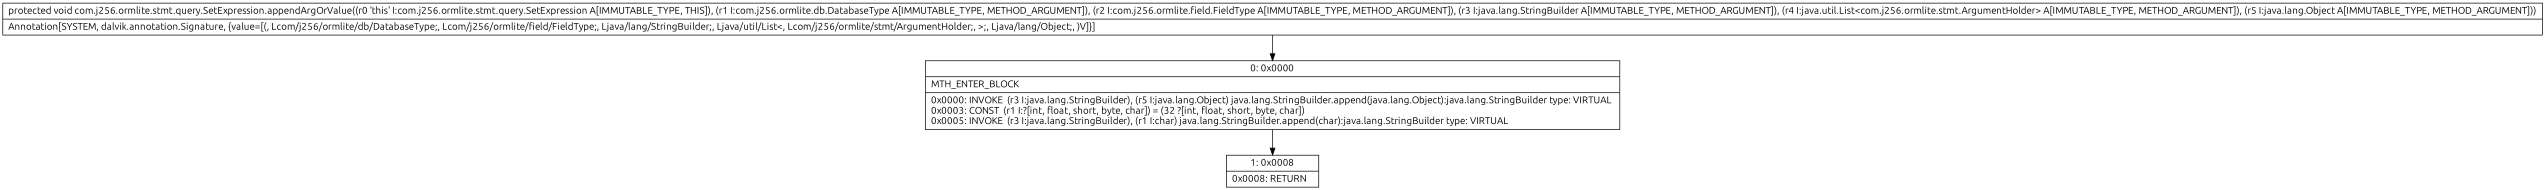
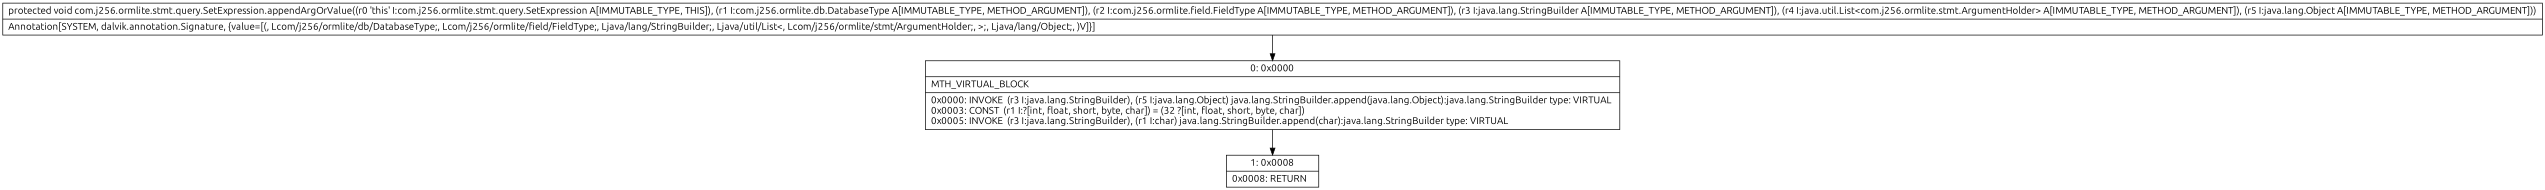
  digraph {
    fontname=Ubuntu
    node [shape=record fontname=Ubuntu]
    edge [fontname=Ubuntu]
-   n1 [label="{0\:\ 0x0000|MTH_ENTER_BLOCK\l|0x0000: INVOKE  (r3 I:java.lang.StringBuilder), (r5 I:java.lang.Object) java.lang.StringBuilder.append(java.lang.Object):java.lang.StringBuilder type: VIRTUAL \l0x0003: CONST  (r1 I:?[int, float, short, byte, char]) = (32 ?[int, float, short, byte, char]) \l0x0005: INVOKE  (r3 I:java.lang.StringBuilder), (r1 I:char) java.lang.StringBuilder.append(char):java.lang.StringBuilder type: VIRTUAL \l}"]
+   n1 [label="{0\:\ 0x0000|MTH_VIRTUAL_BLOCK\l|0x0000: INVOKE  (r3 I:java.lang.StringBuilder), (r5 I:java.lang.Object) java.lang.StringBuilder.append(java.lang.Object):java.lang.StringBuilder type: VIRTUAL \l0x0003: CONST  (r1 I:?[int, float, short, byte, char]) = (32 ?[int, float, short, byte, char]) \l0x0005: INVOKE  (r3 I:java.lang.StringBuilder), (r1 I:char) java.lang.StringBuilder.append(char):java.lang.StringBuilder type: VIRTUAL \l}"]
    n2 [label="{1\:\ 0x0008|0x0008: RETURN   \l}"]
    n3 [label="{protected void com.j256.ormlite.stmt.query.SetExpression.appendArgOrValue((r0 'this' I:com.j256.ormlite.stmt.query.SetExpression A[IMMUTABLE_TYPE, THIS]), (r1 I:com.j256.ormlite.db.DatabaseType A[IMMUTABLE_TYPE, METHOD_ARGUMENT]), (r2 I:com.j256.ormlite.field.FieldType A[IMMUTABLE_TYPE, METHOD_ARGUMENT]), (r3 I:java.lang.StringBuilder A[IMMUTABLE_TYPE, METHOD_ARGUMENT]), (r4 I:java.util.List\<com.j256.ormlite.stmt.ArgumentHolder\> A[IMMUTABLE_TYPE, METHOD_ARGUMENT]), (r5 I:java.lang.Object A[IMMUTABLE_TYPE, METHOD_ARGUMENT]))  | Annotation[SYSTEM, dalvik.annotation.Signature, \{value=[(, Lcom\/j256\/ormlite\/db\/DatabaseType;, Lcom\/j256\/ormlite\/field\/FieldType;, Ljava\/lang\/StringBuilder;, Ljava\/util\/List\<, Lcom\/j256\/ormlite\/stmt\/ArgumentHolder;, \>;, Ljava\/lang\/Object;, )V]\}]\l}"]
    n1 -> n2
    n3 -> n1
  }
